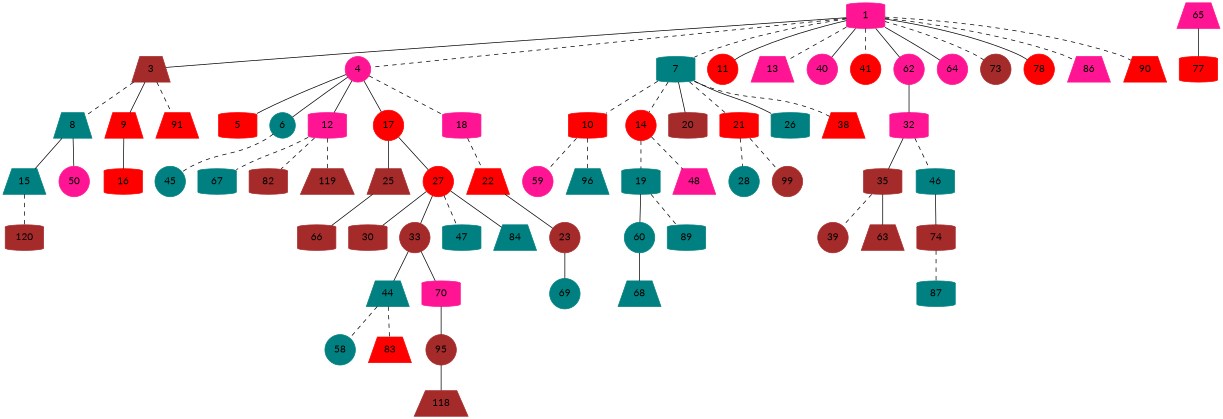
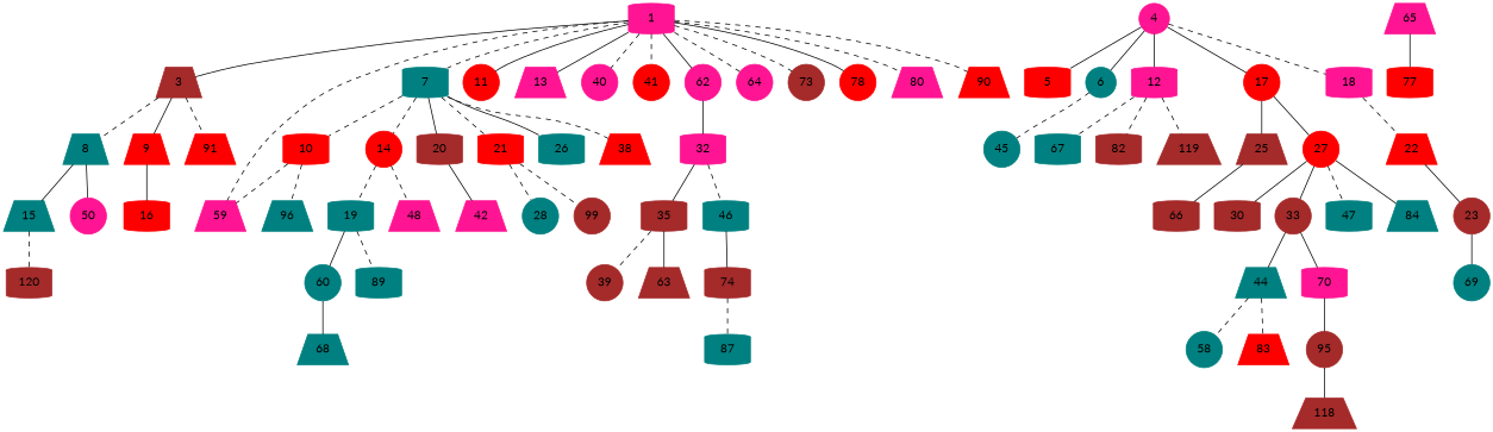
  graph {
    fontname=Lato
    node [color=teal fontname=Lato shape=cylinder style=filled]
    edge [fontname=Lato style=dashed]
    1 [color=deeppink super="+2"]
    3 [color=brown shape=trapezium]
    4 [color=deeppink shape=circle]
    7
    11 [color=red shape=circle super="+61"]
    13 [color=deeppink shape=trapezium]
    40 [color=deeppink shape=circle super="+76"]
    41 [color=red shape=circle]
    62 [color=deeppink shape=circle super="+92"]
    64 [color=deeppink shape=circle super="+88+101"]
    73 [color=brown shape=circle]
    78 [color=red shape=circle]
-   80 [color=deeppink shape=trapezium super="+104+98" label=86]
+   80 [color=deeppink shape=trapezium super="+104+98"]
    90 [color=red shape=trapezium super="+103"]
    8 [shape=trapezium]
    9 [color=red shape=trapezium]
    91 [color=red shape=trapezium]
    5 [color=red super="+113+97"]
    6 [shape=circle]
    12 [color=deeppink super="+31"]
    17 [color=red shape=circle super="+37"]
    18 [color=deeppink super="+24+51"]
    10 [color=red]
    14 [color=red shape=circle super="+107+94+53"]
    20 [color=brown]
    21 [color=red]
    26
    38 [color=red shape=trapezium]
    32 [color=deeppink super="+34"]
    35 [color=brown super="+93"]
    46
    15 [shape=trapezium super="+72"]
    50 [color=deeppink shape=circle super="+102"]
    16 [color=red super="+57"]
    45 [shape=circle]
    67
    82 [color=brown]
    119 [color=brown shape=trapezium]
    25 [color=brown shape=trapezium]
    27 [color=red shape=circle]
    22 [color=red shape=trapezium super="+29+56"]
    65 [color=deeppink shape=trapezium]
    77 [color=red super="+86"]
-   59 [color=deeppink shape=circle]
+   59 [color=deeppink shape=trapezium]
    96 [shape=trapezium]
    19
    48 [color=deeppink shape=trapezium]
+   42 [color=deeppink shape=trapezium super="+100"]
    28 [shape=circle super="+75"]
    99 [color=brown shape=circle]
    120 [color=brown]
    60 [shape=circle]
    89 [super="+117"]
    66 [color=brown]
    30 [color=brown super="+36+81"]
    33 [color=brown shape=circle super="+71+115"]
    47
    84 [shape=trapezium]
    23 [color=brown shape=circle super="+54"]
    68 [shape=trapezium super="+79"]
    69 [shape=circle super="+112"]
    44 [shape=trapezium]
    70 [color=deeppink]
    39 [color=brown shape=circle]
    63 [color=brown shape=trapezium]
    74 [color=brown]
    58 [shape=circle super="+105"]
    83 [color=red shape=trapezium]
    95 [color=brown shape=circle super="+111"]
    87
    118 [color=brown shape=trapezium]
    1 -- 3 [style=solid]
-   1 -- 4
+   1 -- 59
    1 -- 7
    1 -- 11 [style=solid]
-   1 -- 13
-   1 -- 40 [style=solid]
+   1 -- 13 [style=solid]
+   1 -- 40
    1 -- 41
    1 -- 62 [style=solid]
-   1 -- 64 [style=solid]
+   1 -- 64
    1 -- 73
    1 -- 78 [style=solid]
    1 -- 80
    1 -- 90
    3 -- 8
    3 -- 9 [style=solid]
    3 -- 91
    4 -- 5 [style=solid]
    4 -- 6 [style=solid]
    4 -- 12 [style=solid]
    4 -- 17 [style=solid]
    4 -- 18
    7 -- 10
    7 -- 14
    7 -- 20 [style=solid]
    7 -- 21
    7 -- 26 [style=solid]
    7 -- 38
    62 -- 32 [style=solid]
    8 -- 15 [style=solid]
    8 -- 50 [style=solid]
    9 -- 16 [style=solid]
    6 -- 45
    12 -- 67
    12 -- 82
    12 -- 119
    17 -- 25 [style=solid]
    17 -- 27 [style=solid]
    18 -- 22
    10 -- 59
    10 -- 96
    14 -- 19
    14 -- 48
+   20 -- 42 [style=solid]
    21 -- 28
    21 -- 99
    32 -- 35 [style=solid]
    32 -- 46
    35 -- 39
    35 -- 63 [style=solid]
    46 -- 74 [style=solid]
    15 -- 120
    25 -- 66 [style=solid]
    27 -- 30 [style=solid]
    27 -- 33 [style=solid]
    27 -- 47
    27 -- 84 [style=solid]
    22 -- 23 [style=solid]
    65 -- 77 [style=solid]
    19 -- 60 [style=solid]
    19 -- 89
    60 -- 68 [style=solid]
    33 -- 44 [style=solid]
    33 -- 70 [style=solid]
    23 -- 69 [style=solid]
    44 -- 58
    44 -- 83
    70 -- 95 [style=solid]
    74 -- 87
    95 -- 118 [style=solid]
  }
